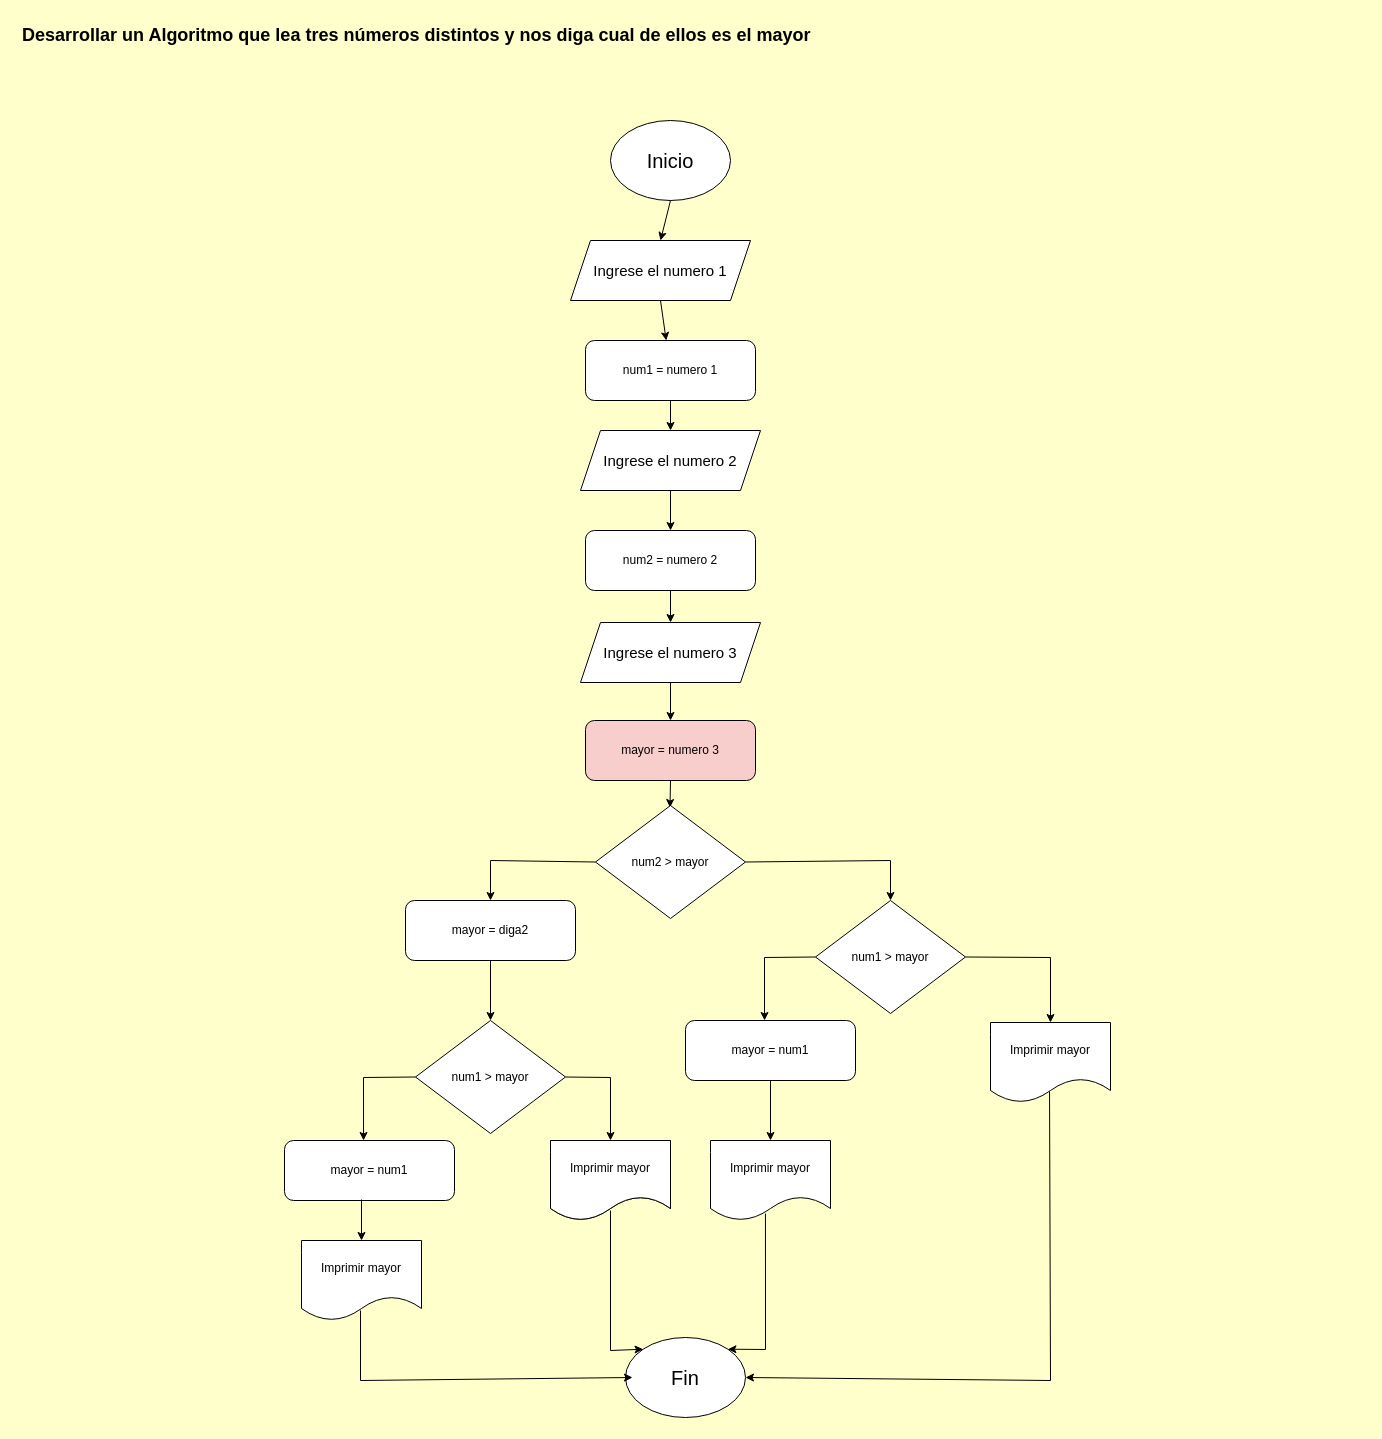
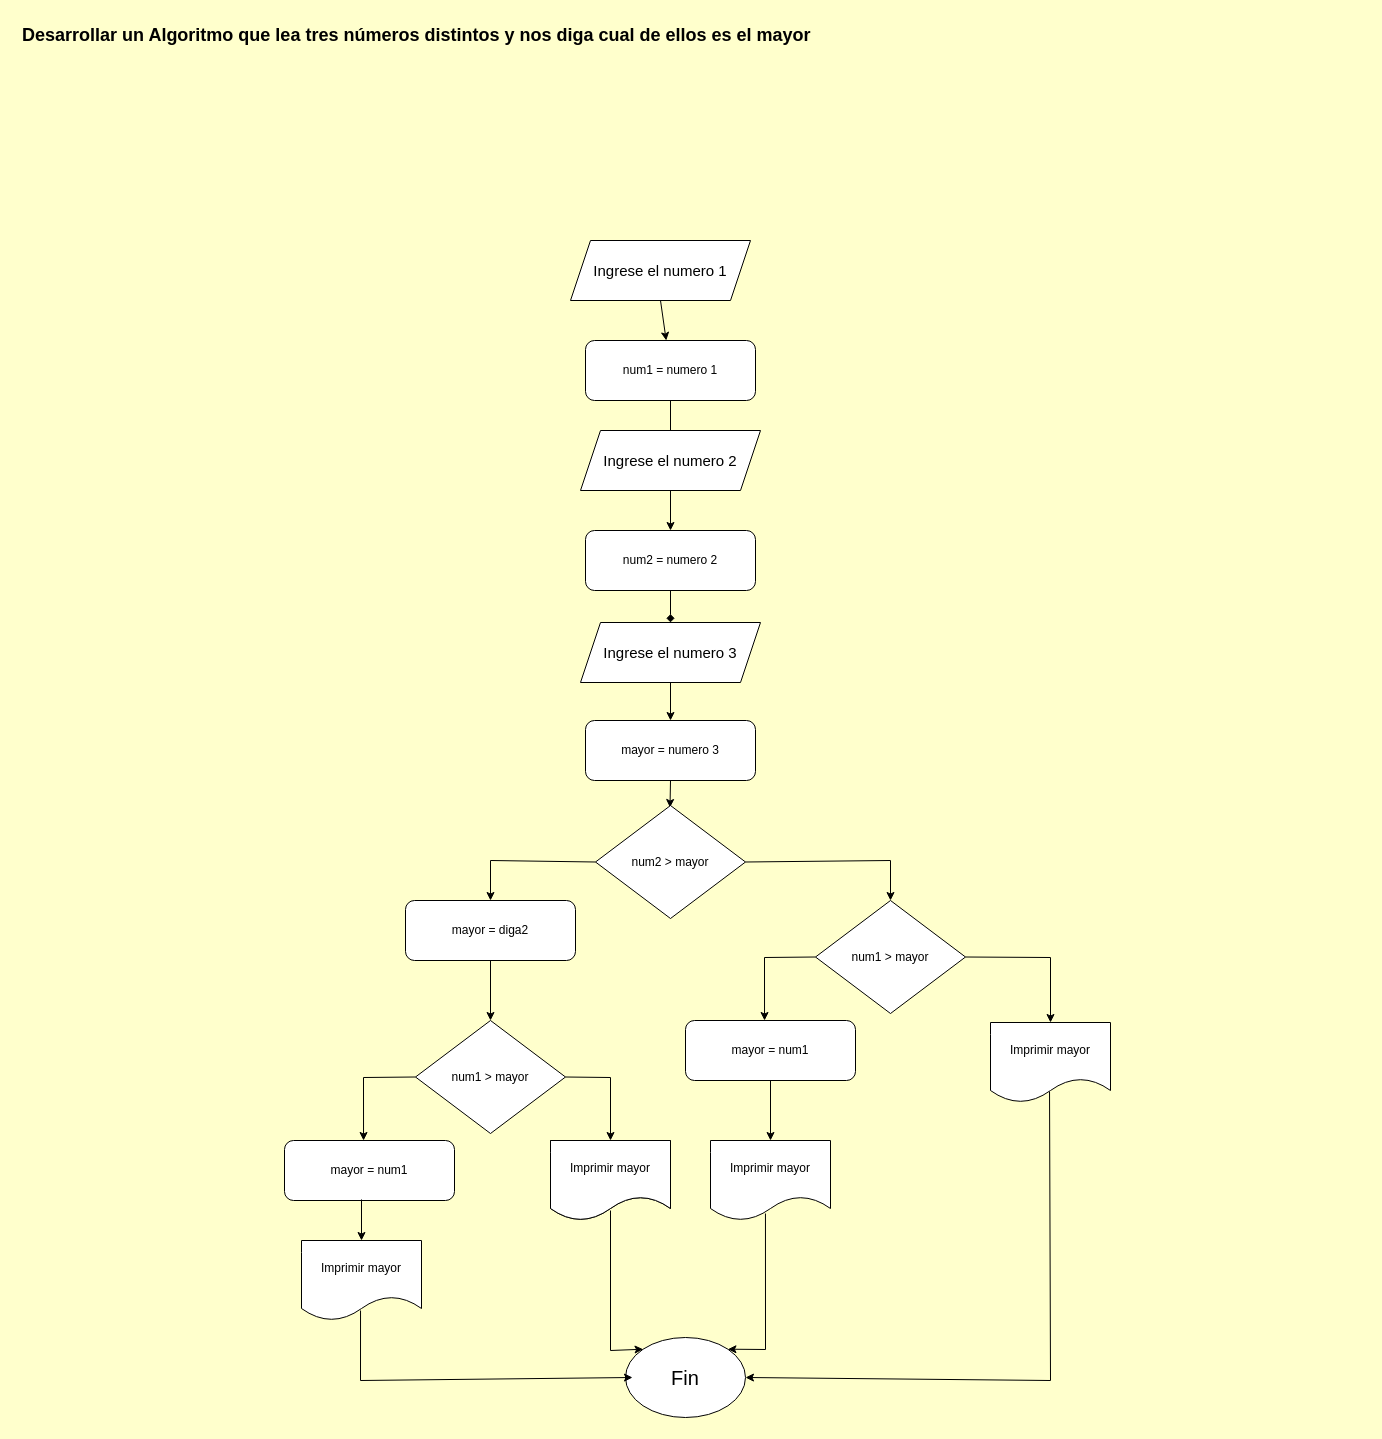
  <mxCell id="0" />
  <mxCell id="1" parent="0" />
  <mxCell id="2" value="&lt;h2 style=&quot;font-size: 18px;&quot;&gt;Desarrollar un Algoritmo que lea tres números distintos y nos diga cual de ellos es el mayor&lt;/h2&gt;" style="text;html=1;strokeColor=none;fillColor=none;align=left;verticalAlign=middle;whiteSpace=wrap;rounded=1;fontSize=18;fontFamily=Helvetica;sketch=1;curveFitting=1;jiggle=2;" parent="1" vertex="1"><mxGeometry x="20" y="20" width="1340" height="30" as="geometry" /></mxCell>
- <mxCell id="3" value="&lt;font style=&quot;font-size: 20px;&quot;&gt;Inicio&lt;/font&gt;" style="ellipse;whiteSpace=wrap;html=1;" parent="1" vertex="1"><mxGeometry x="610" y="120" width="120" height="80" as="geometry" /></mxCell>
  <mxCell id="4" value="&lt;font style=&quot;font-size: 15px;&quot;&gt;Ingrese el numero 1&lt;/font&gt;" style="shape=parallelogram;perimeter=parallelogramPerimeter;whiteSpace=wrap;html=1;fixedSize=1;" parent="1" vertex="1"><mxGeometry x="570" y="240" width="180" height="60" as="geometry" /></mxCell>
  <mxCell id="5" value="&lt;font style=&quot;font-size: 15px;&quot;&gt;Ingrese el numero 2&lt;/font&gt;" style="shape=parallelogram;perimeter=parallelogramPerimeter;whiteSpace=wrap;html=1;fixedSize=1;" parent="1" vertex="1"><mxGeometry x="580" y="430" width="180" height="60" as="geometry" /></mxCell>
  <mxCell id="6" value="&lt;font style=&quot;font-size: 15px;&quot;&gt;Ingrese el numero 3&lt;/font&gt;" style="shape=parallelogram;perimeter=parallelogramPerimeter;whiteSpace=wrap;html=1;fixedSize=1;" parent="1" vertex="1"><mxGeometry x="580" y="622" width="180" height="60" as="geometry" /></mxCell>
  <mxCell id="7" value="num1 = numero 1" style="rounded=1;whiteSpace=wrap;html=1;" parent="1" vertex="1"><mxGeometry x="585" y="340" width="170" height="60" as="geometry" /></mxCell>
  <mxCell id="8" value="num2 = numero 2" style="rounded=1;whiteSpace=wrap;html=1;" parent="1" vertex="1"><mxGeometry x="585" y="530" width="170" height="60" as="geometry" /></mxCell>
- <mxCell id="9" value="mayor = numero 3" style="rounded=1;whiteSpace=wrap;html=1;fillColor=#f8cecc;" parent="1" vertex="1"><mxGeometry x="585" y="720" width="170" height="60" as="geometry" /></mxCell>
- <mxCell id="10" value="" style="endArrow=classic;html=1;rounded=0;entryX=0.5;entryY=0;entryDx=0;entryDy=0;exitX=0.5;exitY=1;exitDx=0;exitDy=0;" parent="1" source="3" target="4" edge="1"><mxGeometry width="50" height="50" relative="1" as="geometry"><mxPoint x="670" y="610" as="sourcePoint" /><mxPoint x="720" y="560" as="targetPoint" /></mxGeometry></mxCell>
+ <mxCell id="9" value="mayor = numero 3" style="rounded=1;whiteSpace=wrap;html=1;" parent="1" vertex="1"><mxGeometry x="585" y="720" width="170" height="60" as="geometry" /></mxCell>
  <mxCell id="11" value="" style="endArrow=classic;html=1;rounded=0;exitX=0.5;exitY=1;exitDx=0;exitDy=0;" parent="1" source="4" target="7" edge="1"><mxGeometry width="50" height="50" relative="1" as="geometry"><mxPoint x="670" y="610" as="sourcePoint" /><mxPoint x="720" y="560" as="targetPoint" /></mxGeometry></mxCell>
- <mxCell id="12" value="" style="endArrow=classic;html=1;rounded=0;exitX=0.5;exitY=1;exitDx=0;exitDy=0;entryX=0.5;entryY=0;entryDx=0;entryDy=0;" parent="1" source="7" target="5" edge="1"><mxGeometry width="50" height="50" relative="1" as="geometry"><mxPoint x="670" y="610" as="sourcePoint" /><mxPoint x="720" y="560" as="targetPoint" /></mxGeometry></mxCell>
+ <mxCell id="12" value="" style="endArrow=none;html=1;rounded=0;exitX=0.5;exitY=1;exitDx=0;exitDy=0;entryX=0.5;entryY=0;entryDx=0;entryDy=0;" parent="1" source="7" target="5" edge="1"><mxGeometry width="50" height="50" relative="1" as="geometry"><mxPoint x="670" y="610" as="sourcePoint" /><mxPoint x="720" y="560" as="targetPoint" /></mxGeometry></mxCell>
  <mxCell id="13" value="" style="endArrow=classic;html=1;rounded=0;exitX=0.5;exitY=1;exitDx=0;exitDy=0;entryX=0.5;entryY=0;entryDx=0;entryDy=0;" parent="1" source="5" target="8" edge="1"><mxGeometry width="50" height="50" relative="1" as="geometry"><mxPoint x="670" y="610" as="sourcePoint" /><mxPoint x="720" y="560" as="targetPoint" /></mxGeometry></mxCell>
- <mxCell id="14" value="" style="endArrow=classic;html=1;rounded=0;exitX=0.5;exitY=1;exitDx=0;exitDy=0;entryX=0.5;entryY=0;entryDx=0;entryDy=0;" parent="1" source="8" target="6" edge="1"><mxGeometry width="50" height="50" relative="1" as="geometry"><mxPoint x="670" y="610" as="sourcePoint" /><mxPoint x="720" y="560" as="targetPoint" /></mxGeometry></mxCell>
+ <mxCell id="14" value="" style="endArrow=diamond;html=1;rounded=0;exitX=0.5;exitY=1;exitDx=0;exitDy=0;entryX=0.5;entryY=0;entryDx=0;entryDy=0;" parent="1" source="8" target="6" edge="1"><mxGeometry width="50" height="50" relative="1" as="geometry"><mxPoint x="670" y="610" as="sourcePoint" /><mxPoint x="720" y="560" as="targetPoint" /></mxGeometry></mxCell>
  <mxCell id="15" value="" style="endArrow=classic;html=1;rounded=0;exitX=0.5;exitY=1;exitDx=0;exitDy=0;entryX=0.5;entryY=0;entryDx=0;entryDy=0;" parent="1" source="6" target="9" edge="1"><mxGeometry width="50" height="50" relative="1" as="geometry"><mxPoint x="670" y="610" as="sourcePoint" /><mxPoint x="720" y="560" as="targetPoint" /></mxGeometry></mxCell>
  <mxCell id="16" value="" style="endArrow=classic;html=1;rounded=0;exitX=0.5;exitY=1;exitDx=0;exitDy=0;entryX=0.5;entryY=0;entryDx=0;entryDy=0;" parent="1" source="9" edge="1"><mxGeometry width="50" height="50" relative="1" as="geometry"><mxPoint x="670" y="1010" as="sourcePoint" /><mxPoint x="669.5" y="807" as="targetPoint" /></mxGeometry></mxCell>
  <mxCell id="17" value="&lt;font style=&quot;font-size: 20px;&quot;&gt;Fin&lt;/font&gt;" style="ellipse;whiteSpace=wrap;html=1;" parent="1" vertex="1"><mxGeometry x="625" y="1337" width="120" height="80" as="geometry" /></mxCell>
  <mxCell id="18" value="" style="endArrow=classic;html=1;rounded=0;entryX=0;entryY=0.5;entryDx=0;entryDy=0;exitX=0.492;exitY=0.875;exitDx=0;exitDy=0;exitPerimeter=0;" parent="1" source="37" edge="1"><mxGeometry width="50" height="50" relative="1" as="geometry"><mxPoint x="369" y="1309" as="sourcePoint" /><mxPoint x="632" y="1377" as="targetPoint" /><Array as="points"><mxPoint x="360" y="1380" /></Array></mxGeometry></mxCell>
  <mxCell id="19" value="" style="endArrow=classic;html=1;rounded=0;entryX=1;entryY=0.5;entryDx=0;entryDy=0;exitX=0.492;exitY=0.863;exitDx=0;exitDy=0;exitPerimeter=0;" parent="1" source="35" target="17" edge="1"><mxGeometry width="50" height="50" relative="1" as="geometry"><mxPoint x="1179" y="1324" as="sourcePoint" /><mxPoint x="720" y="1350" as="targetPoint" /><Array as="points"><mxPoint x="1050" y="1380" /></Array></mxGeometry></mxCell>
  <mxCell id="20" value="" style="endArrow=classic;html=1;rounded=0;entryX=0;entryY=0;entryDx=0;entryDy=0;" parent="1" target="17" edge="1"><mxGeometry width="50" height="50" relative="1" as="geometry"><mxPoint x="610" y="1210" as="sourcePoint" /><mxPoint x="720" y="1350" as="targetPoint" /><Array as="points"><mxPoint x="610" y="1350" /></Array></mxGeometry></mxCell>
  <mxCell id="21" value="" style="endArrow=classic;html=1;rounded=0;entryX=1;entryY=0;entryDx=0;entryDy=0;exitX=0.458;exitY=0.913;exitDx=0;exitDy=0;exitPerimeter=0;" parent="1" source="40" target="17" edge="1"><mxGeometry width="50" height="50" relative="1" as="geometry"><mxPoint x="884.96" y="1319.04" as="sourcePoint" /><mxPoint x="720" y="1350" as="targetPoint" /><Array as="points"><mxPoint x="765" y="1349" /></Array></mxGeometry></mxCell>
  <mxCell id="22" value="num2 &amp;gt; mayor" style="rhombus;whiteSpace=wrap;html=1;" vertex="1" parent="1"><mxGeometry x="595" y="805" width="150" height="113" as="geometry" /></mxCell>
  <mxCell id="23" value="mayor = diga2" style="rounded=1;whiteSpace=wrap;html=1;" vertex="1" parent="1"><mxGeometry x="405" y="900" width="170" height="60" as="geometry" /></mxCell>
  <mxCell id="24" value="" style="endArrow=classic;html=1;rounded=0;entryX=0.5;entryY=0;entryDx=0;entryDy=0;exitX=0;exitY=0.5;exitDx=0;exitDy=0;" edge="1" parent="1" source="22" target="23"><mxGeometry width="50" height="50" relative="1" as="geometry"><mxPoint x="710" y="920" as="sourcePoint" /><mxPoint x="760" y="870" as="targetPoint" /><Array as="points"><mxPoint x="490" y="860" /></Array></mxGeometry></mxCell>
  <mxCell id="25" value="mayor = num1" style="rounded=1;whiteSpace=wrap;html=1;" vertex="1" parent="1"><mxGeometry x="685" y="1020" width="170" height="60" as="geometry" /></mxCell>
  <mxCell id="26" value="num1 &amp;gt; mayor" style="rhombus;whiteSpace=wrap;html=1;" vertex="1" parent="1"><mxGeometry x="815" y="900" width="150" height="113" as="geometry" /></mxCell>
  <mxCell id="27" value="" style="endArrow=classic;html=1;rounded=0;entryX=0.5;entryY=0;entryDx=0;entryDy=0;exitX=1;exitY=0.5;exitDx=0;exitDy=0;" edge="1" parent="1" source="22" target="26"><mxGeometry width="50" height="50" relative="1" as="geometry"><mxPoint x="720" y="1010" as="sourcePoint" /><mxPoint x="770" y="960" as="targetPoint" /><Array as="points"><mxPoint x="890" y="860" /></Array></mxGeometry></mxCell>
  <mxCell id="28" value="" style="endArrow=classic;html=1;rounded=0;exitX=0;exitY=0.5;exitDx=0;exitDy=0;entryX=0.465;entryY=0;entryDx=0;entryDy=0;entryPerimeter=0;" edge="1" parent="1" source="26" target="25"><mxGeometry width="50" height="50" relative="1" as="geometry"><mxPoint x="720" y="1010" as="sourcePoint" /><mxPoint x="770" y="960" as="targetPoint" /><Array as="points"><mxPoint x="764" y="957" /></Array></mxGeometry></mxCell>
  <mxCell id="29" value="mayor = num1" style="rounded=1;whiteSpace=wrap;html=1;" vertex="1" parent="1"><mxGeometry x="284" y="1140" width="170" height="60" as="geometry" /></mxCell>
  <mxCell id="30" value="num1 &amp;gt; mayor" style="rhombus;whiteSpace=wrap;html=1;" vertex="1" parent="1"><mxGeometry x="415" y="1020" width="150" height="113" as="geometry" /></mxCell>
  <mxCell id="31" value="" style="endArrow=classic;html=1;rounded=0;exitX=0;exitY=0.5;exitDx=0;exitDy=0;entryX=0.465;entryY=0;entryDx=0;entryDy=0;entryPerimeter=0;" edge="1" parent="1" source="30" target="29"><mxGeometry width="50" height="50" relative="1" as="geometry"><mxPoint x="319" y="1130" as="sourcePoint" /><mxPoint x="369" y="1080" as="targetPoint" /><Array as="points"><mxPoint x="363" y="1077" /></Array></mxGeometry></mxCell>
  <mxCell id="32" value="" style="endArrow=classic;html=1;rounded=0;exitX=0.5;exitY=1;exitDx=0;exitDy=0;entryX=0.5;entryY=0;entryDx=0;entryDy=0;" edge="1" parent="1" source="23" target="30"><mxGeometry width="50" height="50" relative="1" as="geometry"><mxPoint x="720" y="1040" as="sourcePoint" /><mxPoint x="770" y="990" as="targetPoint" /></mxGeometry></mxCell>
  <mxCell id="33" value="Imprimir mayor" style="shape=document;whiteSpace=wrap;html=1;boundedLbl=1;" vertex="1" parent="1"><mxGeometry x="550" y="1140" width="120" height="80" as="geometry" /></mxCell>
  <mxCell id="34" value="Imprimir mayor" style="shape=document;whiteSpace=wrap;html=1;boundedLbl=1;" vertex="1" parent="1"><mxGeometry x="550" y="1140" width="120" height="80" as="geometry" /></mxCell>
  <mxCell id="35" value="Imprimir mayor" style="shape=document;whiteSpace=wrap;html=1;boundedLbl=1;" vertex="1" parent="1"><mxGeometry x="990" y="1022" width="120" height="80" as="geometry" /></mxCell>
  <mxCell id="36" value="" style="endArrow=classic;html=1;rounded=0;exitX=1;exitY=0.5;exitDx=0;exitDy=0;entryX=0.5;entryY=0;entryDx=0;entryDy=0;" edge="1" parent="1" source="30" target="34"><mxGeometry width="50" height="50" relative="1" as="geometry"><mxPoint x="720" y="1040" as="sourcePoint" /><mxPoint x="770" y="990" as="targetPoint" /><Array as="points"><mxPoint x="610" y="1077" /></Array></mxGeometry></mxCell>
  <mxCell id="37" value="Imprimir mayor" style="shape=document;whiteSpace=wrap;html=1;boundedLbl=1;" vertex="1" parent="1"><mxGeometry x="301" y="1240" width="120" height="80" as="geometry" /></mxCell>
  <mxCell id="38" value="" style="endArrow=classic;html=1;rounded=0;exitX=0.453;exitY=0.983;exitDx=0;exitDy=0;entryX=0.5;entryY=0;entryDx=0;entryDy=0;exitPerimeter=0;" edge="1" parent="1" source="29" target="37"><mxGeometry width="50" height="50" relative="1" as="geometry"><mxPoint x="450" y="1360" as="sourcePoint" /><mxPoint x="851" y="1150" as="targetPoint" /></mxGeometry></mxCell>
  <mxCell id="39" value="" style="endArrow=classic;html=1;rounded=0;entryX=0.5;entryY=0;entryDx=0;entryDy=0;exitX=1;exitY=0.5;exitDx=0;exitDy=0;" edge="1" parent="1" source="26" target="35"><mxGeometry width="50" height="50" relative="1" as="geometry"><mxPoint x="720" y="1040" as="sourcePoint" /><mxPoint x="770" y="990" as="targetPoint" /><Array as="points"><mxPoint x="1050" y="957" /></Array></mxGeometry></mxCell>
  <mxCell id="40" value="Imprimir mayor" style="shape=document;whiteSpace=wrap;html=1;boundedLbl=1;" vertex="1" parent="1"><mxGeometry x="710" y="1140" width="120" height="80" as="geometry" /></mxCell>
  <mxCell id="41" value="" style="endArrow=classic;html=1;rounded=0;entryX=0.5;entryY=0;entryDx=0;entryDy=0;" edge="1" parent="1" target="40"><mxGeometry width="50" height="50" relative="1" as="geometry"><mxPoint x="770" y="1080" as="sourcePoint" /><mxPoint x="770" y="990" as="targetPoint" /></mxGeometry></mxCell>
